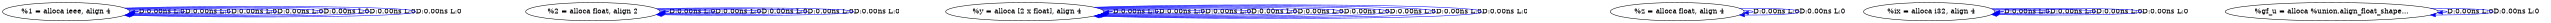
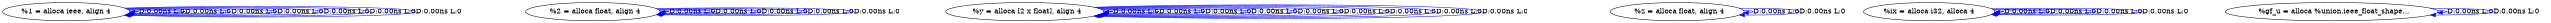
  digraph {
    edge [color=blue]
    n1 [label="%1 = alloca ieee, align 4"]
-   n2 [label="%2 = alloca float, align 2"]
+   n2 [label="  %2 = alloca float, align 4"]
    n3 [label="  %y = alloca [2 x float], align 4"]
    n4 [label="  %z = alloca float, align 4"]
-   n5 [label="  %ix = alloca i32, align 4"]
-   n6 [label="%gf_u = alloca %union.align_float_shape..."]
+   n5 [label="%ix = alloca i32, alloca 4"]
+   n6 [label="  %gf_u = alloca %union.ieee_float_shape..."]
    n1 -> n1 [label="D:0.00ns L:0"]
    n1 -> n1 [label="D:0.00ns L:0"]
    n1 -> n1 [label="D:0.00ns L:0"]
    n1 -> n1 [label="D:0.00ns L:0"]
    n1 -> n1 [label="D:0.00ns L:0"]
    n1 -> n1 [label="D:0.00ns L:0"]
    n1 -> n1 [label="D:0.00ns L:0"]
    n2 -> n2 [label="D:0.00ns L:0"]
    n2 -> n2 [label="D:0.00ns L:0"]
    n2 -> n2 [label="D:0.00ns L:0"]
    n2 -> n2 [label="D:0.00ns L:0"]
    n2 -> n2 [label="D:0.00ns L:0"]
    n3 -> n3 [label="D:0.00ns L:0"]
    n3 -> n3 [label="D:0.00ns L:0"]
    n3 -> n3 [label="D:0.00ns L:0"]
    n3 -> n3 [label="D:0.00ns L:0"]
    n3 -> n3 [label="D:0.00ns L:0"]
    n3 -> n3 [label="D:0.00ns L:0"]
    n3 -> n3 [label="D:0.00ns L:0"]
    n3 -> n3 [label="D:0.00ns L:0"]
    n3 -> n3 [label="D:0.00ns L:0"]
    n4 -> n4 [label="D:0.00ns L:0"]
    n4 -> n4 [label="D:0.00ns L:0"]
    n5 -> n5 [label="D:0.00ns L:0"]
    n5 -> n5 [label="D:0.00ns L:0"]
    n5 -> n5 [label="D:0.00ns L:0"]
    n5 -> n5 [label="D:0.00ns L:0"]
    n6 -> n6 [label="D:0.00ns L:0"]
    n6 -> n6 [label="D:0.00ns L:0"]
  }
